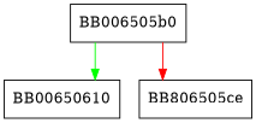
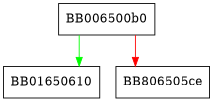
  digraph {
    splines=ortho
    node [shape=box]
-   BB006505b0
-   BB00650610
+   BB006505b0 [label=BB006500b0]
+   BB00650610 [label=BB01650610]
    n3 [label=BB806505ce]
    BB006505b0 -> BB00650610 [color=green]
    BB006505b0 -> n3 [color=red]
  }
